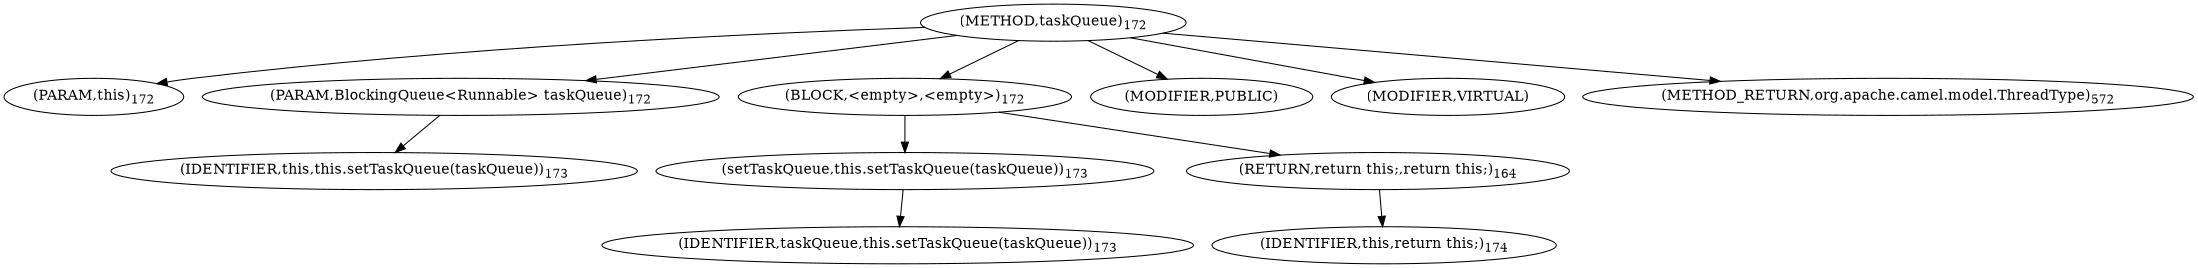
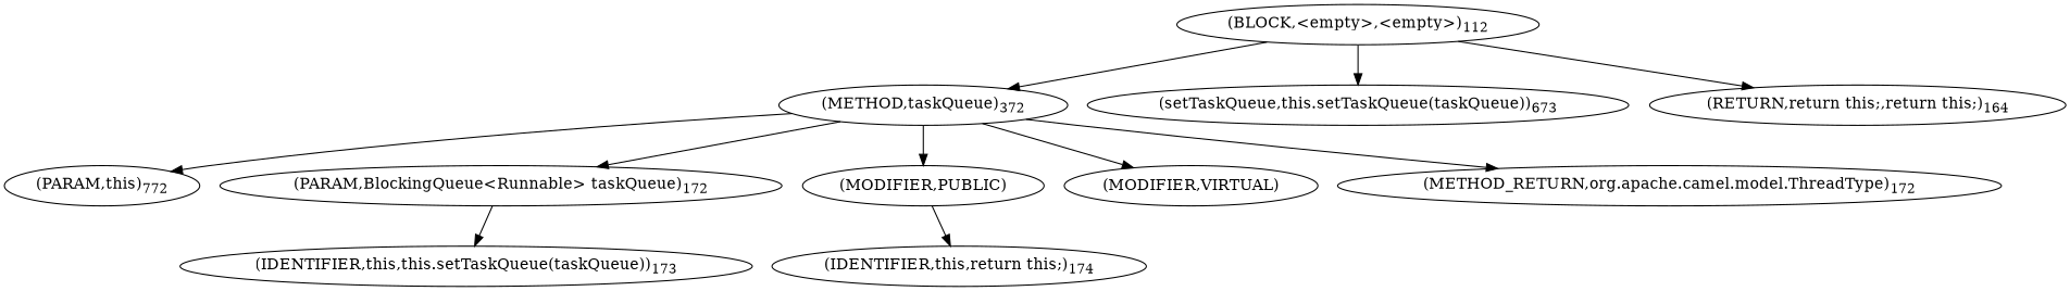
  digraph {
-   n1 [label=<(METHOD,taskQueue)<SUB>172</SUB>>]
-   n2 [label=<(PARAM,this)<SUB>172</SUB>>]
+   n1 [label=<(METHOD,taskQueue)<SUB>372</SUB>>]
+   n2 [label=<(PARAM,this)<SUB>772</SUB>>]
    n3 [label=<(PARAM,BlockingQueue&lt;Runnable&gt; taskQueue)<SUB>172</SUB>>]
-   n4 [label=<(BLOCK,&lt;empty&gt;,&lt;empty&gt;)<SUB>172</SUB>>]
+   n4 [label=<(BLOCK,&lt;empty&gt;,&lt;empty&gt;)<SUB>112</SUB>>]
    n5 [label=<(MODIFIER,PUBLIC)>]
    n6 [label=<(MODIFIER,VIRTUAL)>]
-   n7 [label=<(METHOD_RETURN,org.apache.camel.model.ThreadType)<SUB>572</SUB>>]
+   n7 [label=<(METHOD_RETURN,org.apache.camel.model.ThreadType)<SUB>172</SUB>>]
    n8 [label=<(IDENTIFIER,this,this.setTaskQueue(taskQueue))<SUB>173</SUB>>]
-   n9 [label=<(setTaskQueue,this.setTaskQueue(taskQueue))<SUB>173</SUB>>]
+   n9 [label=<(setTaskQueue,this.setTaskQueue(taskQueue))<SUB>673</SUB>>]
    n10 [label=<(RETURN,return this;,return this;)<SUB>164</SUB>>]
-   n11 [label=<(IDENTIFIER,taskQueue,this.setTaskQueue(taskQueue))<SUB>173</SUB>>]
    n12 [label=<(IDENTIFIER,this,return this;)<SUB>174</SUB>>]
    n1 -> n2
    n1 -> n3
-   n1 -> n4
+   n4 -> n1
    n1 -> n5
    n1 -> n6
    n1 -> n7
    n3 -> n8
    n4 -> n9
    n4 -> n10
-   n9 -> n11
-   n10 -> n12
+   n5 -> n12
  }
